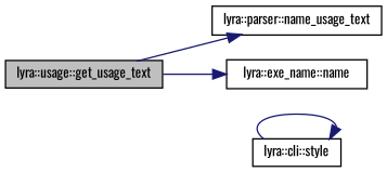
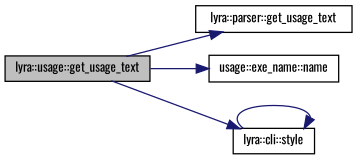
  digraph {
    fontname=Oswald
    rankdir=LR
    node [color=black fillcolor=white fontname=Oswald fontsize=10 shape=record style=filled]
    edge [color=midnightblue fontname=Oswald fontsize=10 labelfontname=Helvetica labelfontsize=10 style=solid]
    n1 [fillcolor=grey75 fontcolor=black height=0.2 label="lyra::usage::get_usage_text" width=0.4]
-   n2 [height=0.2 label="lyra::parser::name_usage_text" width=0.4]
-   n3 [height=0.2 label="lyra::exe_name::name" width=0.4]
+   n2 [height=0.2 label="lyra::parser::get_usage_text" width=0.4]
+   n3 [height=0.2 label="usage::exe_name::name" width=0.4]
    n4 [height=0.2 label="lyra::cli::style" width=0.4]
    n1 -> n2
    n1 -> n3
+   n1 -> n4
    n4 -> n4
  }
